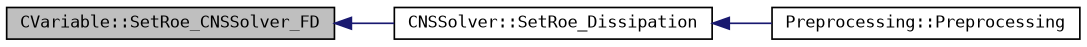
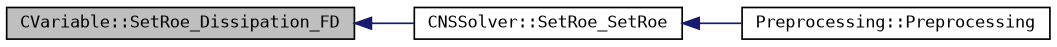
  digraph {
    fontname="DejaVu Sans Mono"
    rankdir=LR
    node [color=black fillcolor=white fontname="DejaVu Sans Mono" fontsize=10 shape=record style=filled]
    edge [color=midnightblue dir=back fontname="DejaVu Sans Mono" fontsize=10 labelfontname=Helvetica labelfontsize=10 style=solid]
-   n1 [fillcolor=grey75 fontcolor=black height=0.2 label="CVariable::SetRoe_CNSSolver_FD" width=0.4]
-   n2 [height=0.2 label="CNSSolver::SetRoe_Dissipation" width=0.4]
+   n1 [fillcolor=grey75 fontcolor=black height=0.2 label="CVariable::SetRoe_Dissipation_FD" width=0.4]
+   n2 [height=0.2 label="CNSSolver::SetRoe_SetRoe" width=0.4]
    n3 [height=0.2 label="Preprocessing::Preprocessing" width=0.4]
    n1 -> n2
    n2 -> n3
  }
